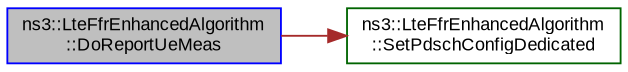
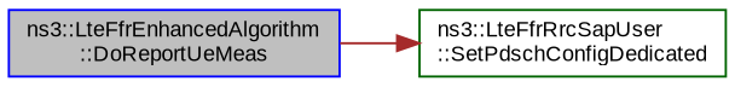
  digraph {
    rankdir=LR
    fontname="Liberation Sans"
    node [fontname="Liberation Sans" fontsize=10 shape=record style=filled]
    n1 [color=blue fillcolor=grey75 fontcolor=black height=0.2 label="ns3::LteFfrEnhancedAlgorithm\l::DoReportUeMeas" width=0.4]
-   n2 [color=darkgreen fillcolor=white height=0.2 label="ns3::LteFfrEnhancedAlgorithm\l::SetPdschConfigDedicated" width=0.4]
+   n2 [color=darkgreen fillcolor=white height=0.2 label="ns3::LteFfrRrcSapUser\l::SetPdschConfigDedicated" width=0.4]
    n1 -> n2 [color=brown fontname="Liberation Sans" fontsize=10 labelfontname=Helvetica labelfontsize=10 style=solid arrowhead=normal]
  }
